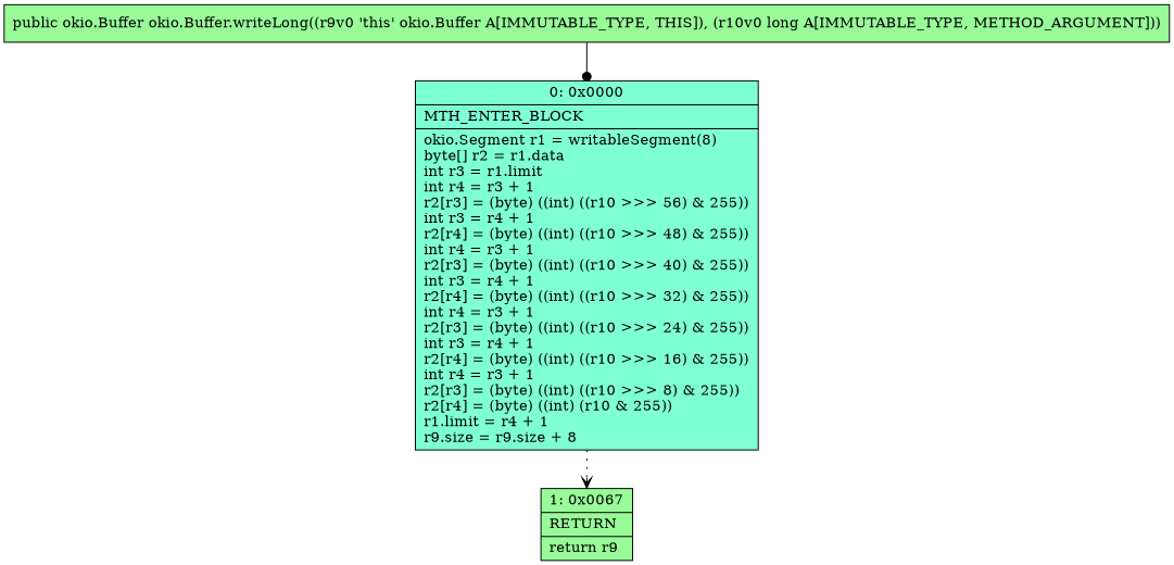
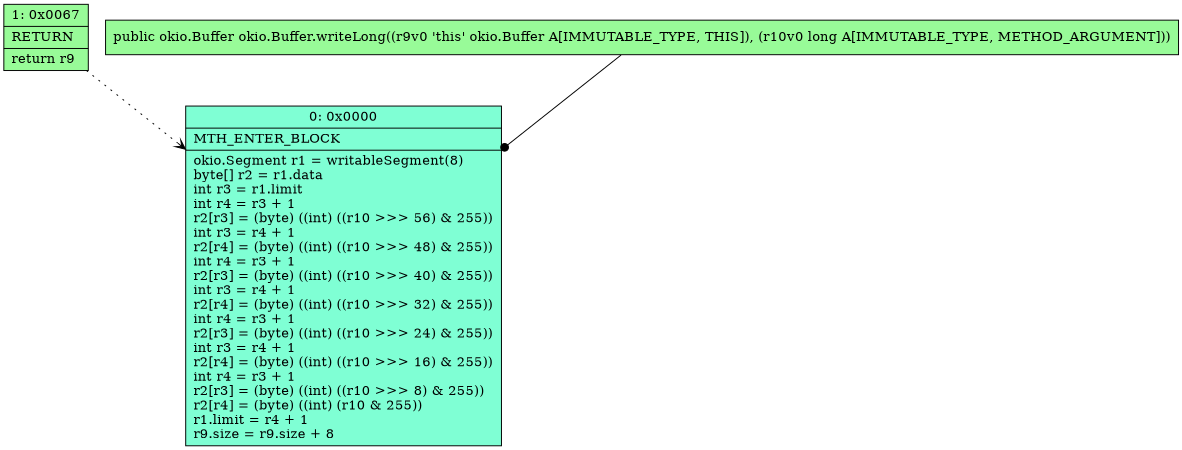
  digraph {
    node [shape=record style=filled fillcolor=palegreen]
    n1 [label="{0\:\ 0x0000|MTH_ENTER_BLOCK\l|okio.Segment r1 = writableSegment(8)\lbyte[] r2 = r1.data\lint r3 = r1.limit\lint r4 = r3 + 1\lr2[r3] = (byte) ((int) ((r10 \>\>\> 56) & 255))\lint r3 = r4 + 1\lr2[r4] = (byte) ((int) ((r10 \>\>\> 48) & 255))\lint r4 = r3 + 1\lr2[r3] = (byte) ((int) ((r10 \>\>\> 40) & 255))\lint r3 = r4 + 1\lr2[r4] = (byte) ((int) ((r10 \>\>\> 32) & 255))\lint r4 = r3 + 1\lr2[r3] = (byte) ((int) ((r10 \>\>\> 24) & 255))\lint r3 = r4 + 1\lr2[r4] = (byte) ((int) ((r10 \>\>\> 16) & 255))\lint r4 = r3 + 1\lr2[r3] = (byte) ((int) ((r10 \>\>\> 8) & 255))\lr2[r4] = (byte) ((int) (r10 & 255))\lr1.limit = r4 + 1\lr9.size = r9.size + 8\l}" fillcolor=aquamarine]
    n2 [label="{1\:\ 0x0067|RETURN\l|return r9\l}"]
    n3 [label="{public okio.Buffer okio.Buffer.writeLong((r9v0 'this' okio.Buffer A[IMMUTABLE_TYPE, THIS]), (r10v0 long A[IMMUTABLE_TYPE, METHOD_ARGUMENT])) }"]
-   n1 -> n2 [style=dotted arrowhead=vee]
+   n2 -> n1 [style=dotted arrowhead=vee]
    n3 -> n1 [style=solid arrowhead=dot]
  }
